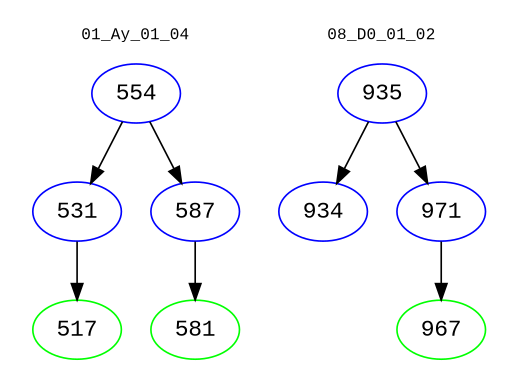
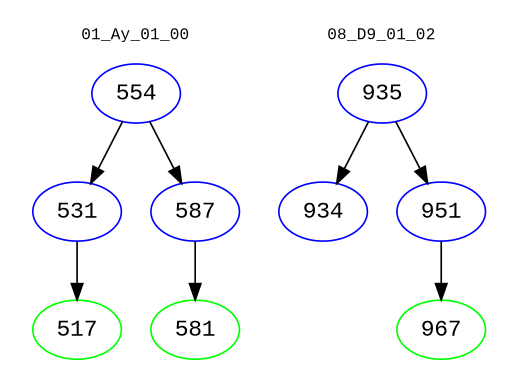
  digraph {
    fontname="Liberation Mono"
    node [color=blue fontname="Liberation Mono"]
    edge [color=black fontname="Liberation Mono"]
    n1 [label=554]
    n2 [label=531]
    n3 [label=587]
    n4 [color=green label=517]
    n5 [color=green label=581]
    n6 [label=935]
    n7 [label=934]
-   n8 [label=971]
+   n8 [label=951]
    n9 [color=green label=967]
    subgraph cluster_1 {
      color=white
      fontsize=10
-     label="01_Ay_01_04"
+     label="01_Ay_01_00"
      n1
      n2
      n3
      n4
      n5
    }
    subgraph cluster_2 {
      color=white
      fontsize=10
-     label="08_D0_01_02"
+     label="08_D9_01_02"
      n6
      n7
      n8
      n9
    }
    n1 -> n2
    n1 -> n3
    n2 -> n4
    n3 -> n5
    n6 -> n7
    n6 -> n8
    n8 -> n9
  }
